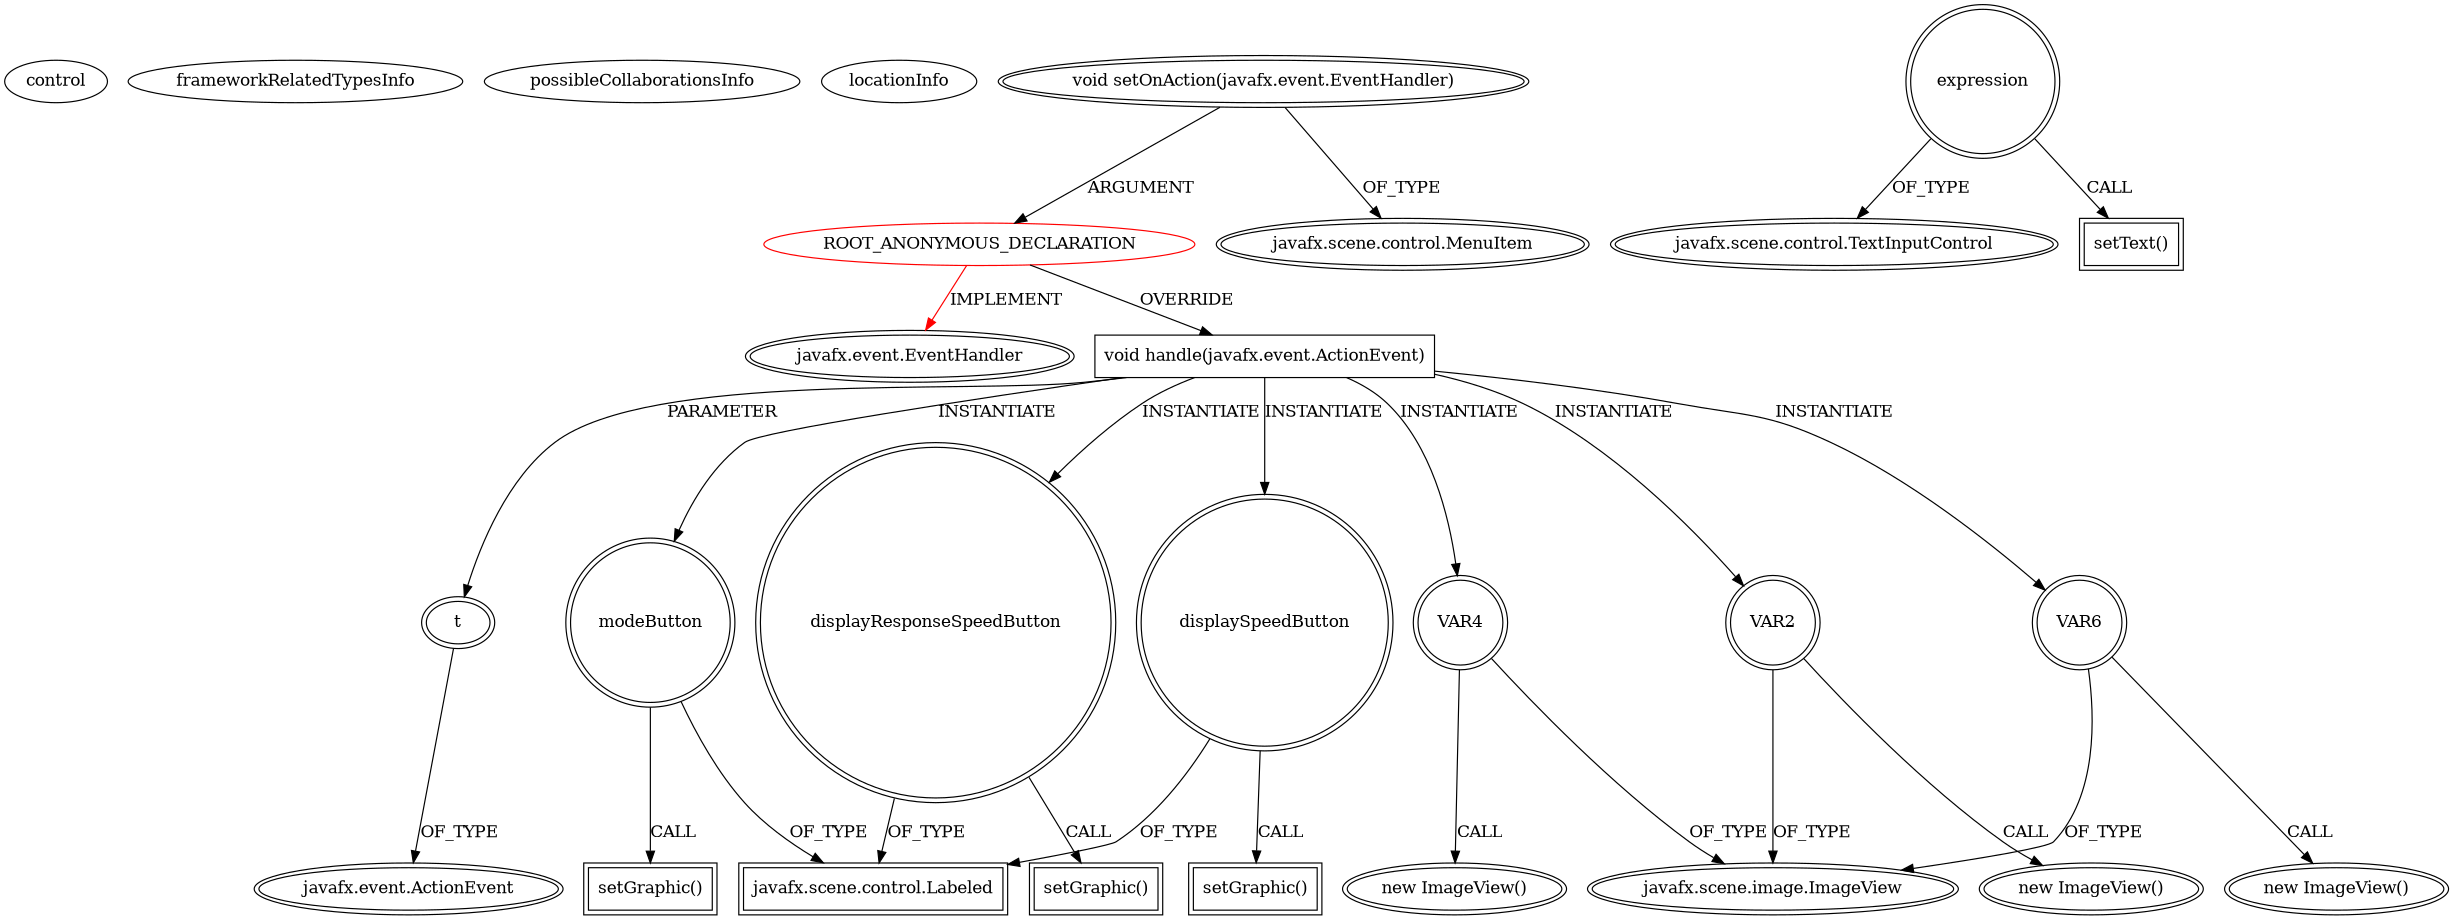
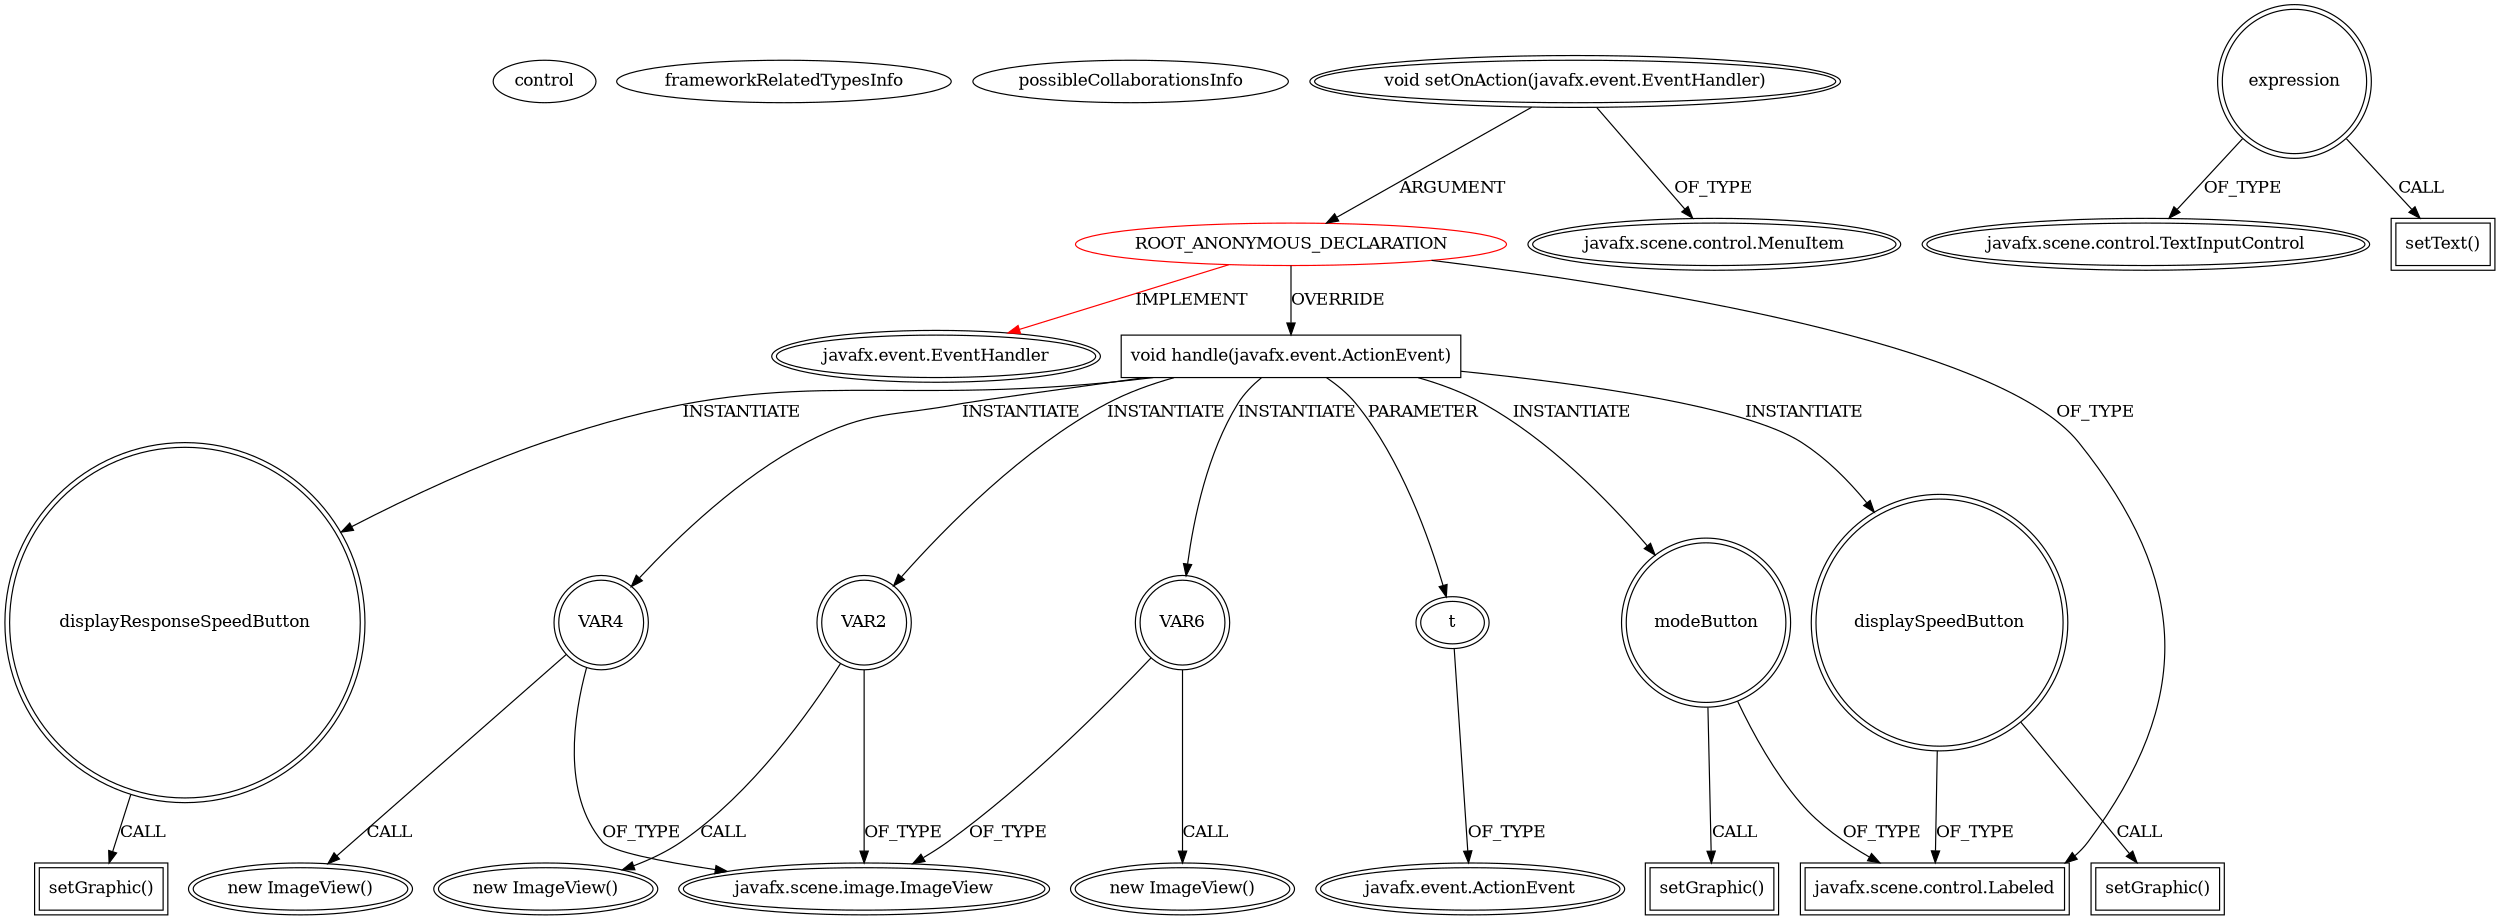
  digraph {
    node [isFrameworkType=true vertexType=VARIABLE_EXPRESION peripheries=2]
    n1 [category=extension_graph graphId=191 isAnonymous=true label=control possibleRelation=false isFrameworkType="" vertexType="" peripheries=""]
    frameworkRelatedTypesInfo [0="javafx.event.EventHandler" isFrameworkType="" vertexType="" peripheries=""]
    possibleCollaborationsInfo [isFrameworkType="" vertexType="" peripheries=""]
-   locationInfo [contextSignature="void createFileMenuBar(javafx.stage.Stage)" filePath="/BryceLawrence-Tableiness/Tableiness-master/src/truthtablegenerator/GUI.java" graphId=191 projectName="BryceLawrence-Tableiness" isFrameworkType="" vertexType="" peripheries=""]
    n5 [color=red isFrameworkType=false label=ROOT_ANONYMOUS_DECLARATION vertexType=ROOT_ANONYMOUS_DECLARATION peripheries=""]
    n6 [label="javafx.event.EventHandler" vertexType=FRAMEWORK_INTERFACE_TYPE]
    n7 [isFrameworkType=false label="void handle(javafx.event.ActionEvent)" shape=box vertexType=OVERRIDING_METHOD_DECLARATION peripheries=""]
    n8 [label=t vertexType=PARAMETER_DECLARATION]
    n9 [label=displayResponseSpeedButton shape=circle]
    n10 [label=VAR2 shape=circle]
    n11 [label=modeButton shape=circle]
    n12 [label=VAR4 shape=circle]
    n13 [label=displaySpeedButton shape=circle]
    n14 [label=VAR6 shape=circle]
    n15 [label="void setOnAction(javafx.event.EventHandler)" vertexType=OUTSIDE_CALL]
    n16 [label="javafx.scene.control.MenuItem" vertexType=FRAMEWORK_CLASS_TYPE]
    n17 [label="javafx.event.ActionEvent" vertexType=FRAMEWORK_CLASS_TYPE]
    n18 [label=expression shape=circle]
    n19 [label="javafx.scene.control.TextInputControl" vertexType=FRAMEWORK_CLASS_TYPE]
    n20 [label="setText()" shape=box vertexType=INSIDE_CALL]
    n21 [label="javafx.scene.control.Labeled" shape=box vertexType=FRAMEWORK_CLASS_TYPE]
    n22 [label="setGraphic()" shape=box vertexType=INSIDE_CALL]
    n23 [label="javafx.scene.image.ImageView" vertexType=FRAMEWORK_CLASS_TYPE]
    n24 [label="new ImageView()" vertexType=CONSTRUCTOR_CALL]
    n25 [label="setGraphic()" shape=box vertexType=INSIDE_CALL]
    n26 [label="new ImageView()" vertexType=CONSTRUCTOR_CALL]
    n27 [label="setGraphic()" shape=box vertexType=INSIDE_CALL]
    n28 [label="new ImageView()" vertexType=CONSTRUCTOR_CALL]
    n5 -> n6 [color=red label=IMPLEMENT]
    n5 -> n7 [label=OVERRIDE]
    n7 -> n8 [label=PARAMETER]
    n7 -> n9 [label=INSTANTIATE]
    n7 -> n10 [label=INSTANTIATE]
    n7 -> n11 [label=INSTANTIATE]
    n7 -> n12 [label=INSTANTIATE]
    n7 -> n13 [label=INSTANTIATE]
    n7 -> n14 [label=INSTANTIATE]
    n8 -> n17 [label=OF_TYPE]
-   n9 -> n21 [label=OF_TYPE]
+   n5 -> n21 [label=OF_TYPE]
    n9 -> n22 [label=CALL]
    n10 -> n23 [label=OF_TYPE]
    n10 -> n24 [label=CALL]
    n11 -> n21 [label=OF_TYPE]
    n11 -> n25 [label=CALL]
    n12 -> n23 [label=OF_TYPE]
    n12 -> n26 [label=CALL]
    n13 -> n21 [label=OF_TYPE]
    n13 -> n27 [label=CALL]
    n14 -> n23 [label=OF_TYPE]
    n14 -> n28 [label=CALL]
    n15 -> n5 [label=ARGUMENT]
    n15 -> n16 [label=OF_TYPE]
    n18 -> n19 [label=OF_TYPE]
    n18 -> n20 [label=CALL]
  }
